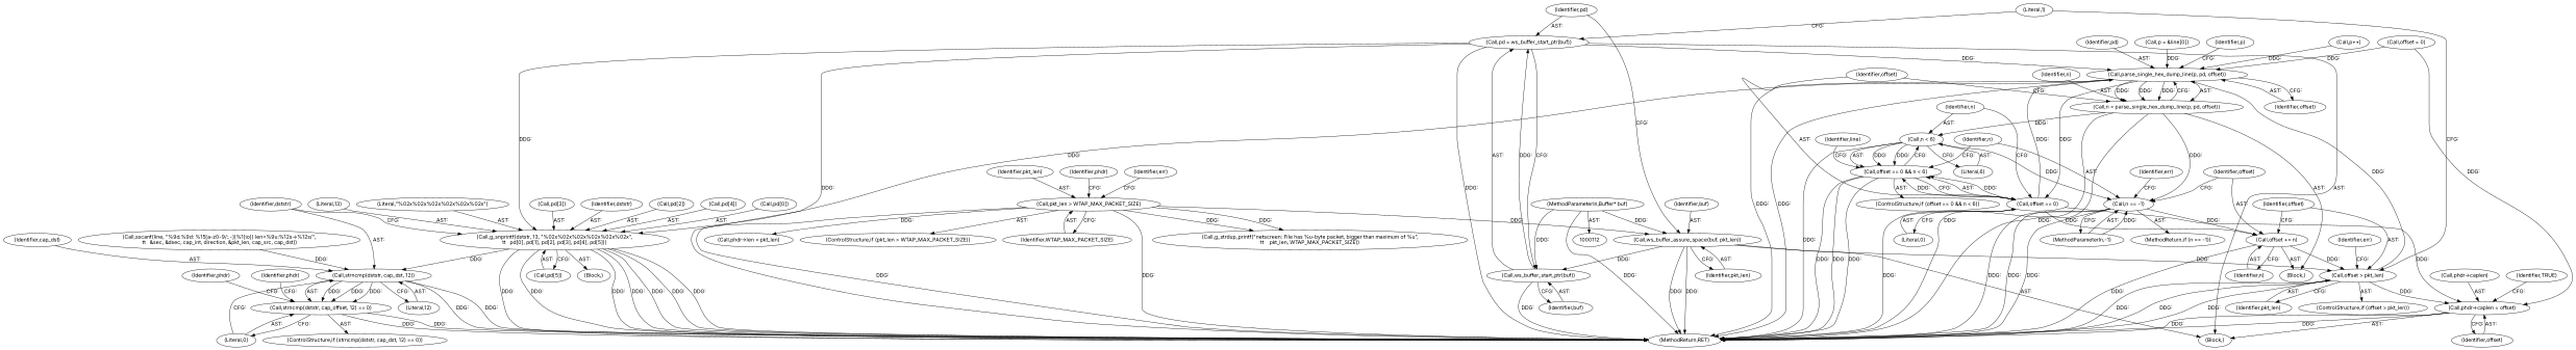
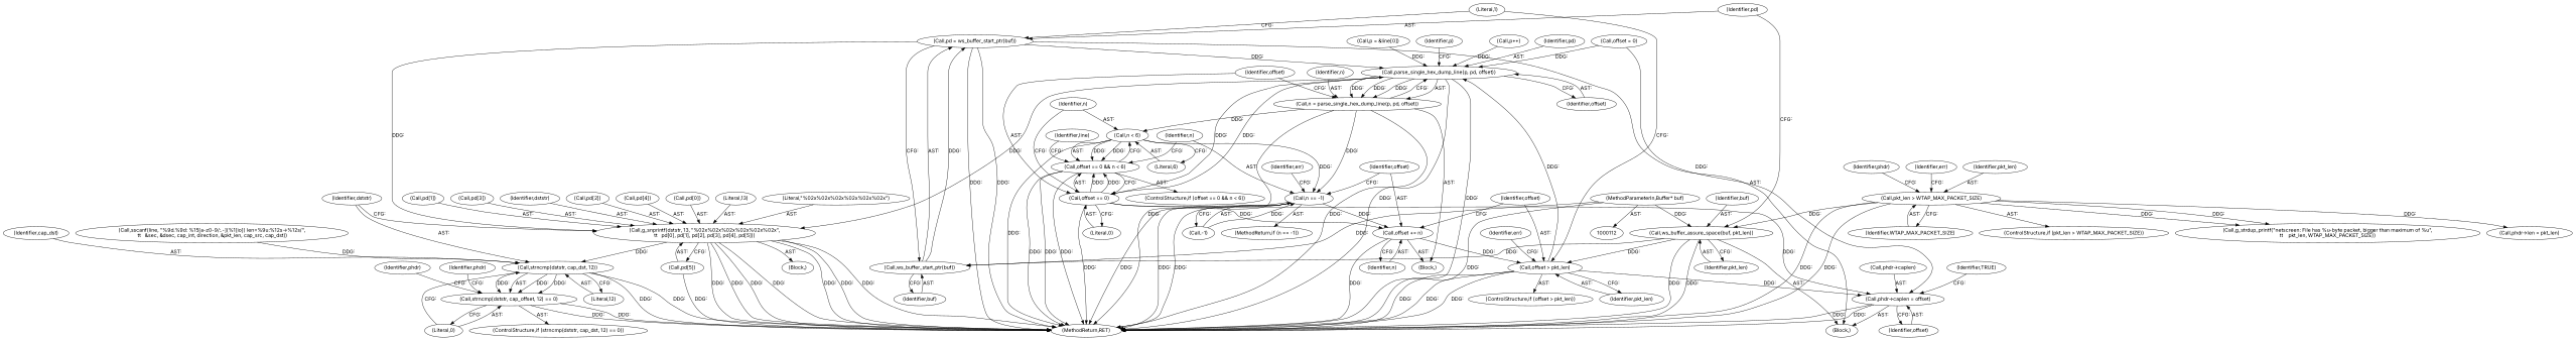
  digraph {
    fontname=Inter
    node [fontname=Inter]
    edge [fontname=Inter]
    n1 [label="(Call,pd = ws_buffer_start_ptr(buf))"]
    n2 [label="(Call,ws_buffer_start_ptr(buf))"]
    n3 [label="(Call,parse_single_hex_dump_line(p, pd, offset))"]
    n4 [label="(Call,g_snprintf(dststr, 13, \"%02x%02x%02x%02x%02x%02x\",\n\t\t   pd[0], pd[1], pd[2], pd[3], pd[4], pd[5]))"]
    n5 [label="(MethodReturn,RET)"]
    n6 [label="(Block,)"]
    n7 [label="(Identifier,buf)"]
    n8 [label="(Call,n = parse_single_hex_dump_line(p, pd, offset))"]
    n9 [label="(Call,offset == 0)"]
    n10 [label="(Identifier,offset)"]
    n11 [label="(Call,strncmp(dststr, cap_dst, 12))"]
    n12 [label="(Call,pd[5])"]
    n13 [label="(Block,)"]
    n14 [label="(Call,ws_buffer_assure_space(buf, pkt_len))"]
    n15 [label="(Call,offset > pkt_len)"]
    n16 [label="(Identifier,pkt_len)"]
    n17 [label="(Call,phdr->caplen = offset)"]
    n18 [label="(Identifier,pkt_len)"]
    n19 [label="(ControlStructure,if (offset > pkt_len))"]
    n20 [label="(MethodParameterIn,Buffer* buf)"]
    1000112
    n22 [label="(Call,pkt_len > WTAP_MAX_PACKET_SIZE)"]
    n23 [label="(Call,phdr->len = pkt_len)"]
    n24 [label="(Identifier,WTAP_MAX_PACKET_SIZE)"]
    n25 [label="(ControlStructure,if (pkt_len > WTAP_MAX_PACKET_SIZE))"]
    n26 [label="(Call,g_strdup_printf(\"netscreen: File has %u-byte packet, bigger than maximum of %u\",\n\t\t    pkt_len, WTAP_MAX_PACKET_SIZE))"]
    n27 [label="(Call,n < 6)"]
    n28 [label="(Call,n == -1)"]
    n29 [label="(Block,)"]
    n30 [label="(Call,offset == 0 && n < 6)"]
    n31 [label="(Call,offset += n)"]
    n32 [label="(Literal,0)"]
    n33 [label="(Literal,6)"]
    n34 [label="(MethodReturn,if (n == -1))"]
-   n35 [label="(MethodParameterIn,-1)"]
+   n35 [label="(Call,-1)"]
    n36 [label="(ControlStructure,if (offset == 0 && n < 6))"]
    n37 [label="(Identifier,n)"]
    n38 [label="(Identifier,offset)"]
    n39 [label="(Call,strncmp(dststr, cap_offset, 12) == 0)"]
    n40 [label="(Literal,12)"]
    n41 [label="(Literal,0)"]
    n42 [label="(ControlStructure,if (strncmp(dststr, cap_dst, 12) == 0))"]
    n43 [label="(Call,pd[3])"]
    n44 [label="(Identifier,dststr)"]
    n45 [label="(Identifier,offset)"]
    n46 [label="(Identifier,n)"]
    n47 [label="(Call,pd[2])"]
    n48 [label="(Identifier,line)"]
    n49 [label="(Identifier,err)"]
    n50 [label="(Identifier,n)"]
    n51 [label="(Call,phdr->caplen)"]
    n52 [label="(Identifier,offset)"]
    n53 [label="(Call,pd[4])"]
    n54 [label="(Identifier,n)"]
    n55 [label="(Identifier,phdr)"]
    n56 [label="(Identifier,cap_dst)"]
    n57 [label="(Identifier,phdr)"]
    n58 [label="(Identifier,buf)"]
    n59 [label="(Identifier,p)"]
    n60 [label="(Call,p++)"]
    n61 [label="(Call,offset = 0)"]
    n62 [label="(Identifier,err)"]
    n63 [label="(Literal,1)"]
    n64 [label="(Identifier,pd)"]
    n65 [label="(Identifier,err)"]
    n66 [label="(Call,pd[0])"]
    n67 [label="(Identifier,offset)"]
    n68 [label="(Identifier,dststr)"]
    n69 [label="(Identifier,TRUE)"]
    n70 [label="(Literal,13)"]
    n71 [label="(Identifier,pd)"]
    n72 [label="(Literal,\"%02x%02x%02x%02x%02x%02x\")"]
    n73 [label="(Identifier,phdr)"]
    n74 [label="(Identifier,pkt_len)"]
    n75 [label="(Call,p = &line[0])"]
    n76 [label="(Call,sscanf(line, \"%9d.%9d: %15[a-z0-9/:.-](%1[io]) len=%9u:%12s->%12s/\",\n \t\t   &sec, &dsec, cap_int, direction, &pkt_len, cap_src, cap_dst))"]
+   n77 [label="(Call,pd[1])"]
    n1 -> n2 [label="CFG: "]
    n1 -> n3 [label="DDG: "]
    n1 -> n4 [label="DDG: "]
    n1 -> n5 [label="DDG: "]
    n1 -> n5 [label="DDG: "]
    n1 -> n6 [label="AST: "]
    n2 -> n1 [label="AST: "]
    n2 -> n1 [label="DDG: "]
-   n2 -> n5 [label="DDG: "]
+   n12 -> n5 [label="DDG: "]
    n2 -> n7 [label="CFG: "]
    n3 -> n4 [label="DDG: "]
    n3 -> n5 [label="DDG: "]
    n3 -> n5 [label="DDG: "]
    n3 -> n8 [label="AST: "]
    n3 -> n8 [label="DDG: "]
    n3 -> n8 [label="DDG: "]
    n3 -> n8 [label="DDG: "]
    n3 -> n9 [label="DDG: "]
    n3 -> n10 [label="CFG: "]
    n4 -> n5 [label="DDG: "]
    n4 -> n5 [label="DDG: "]
    n4 -> n5 [label="DDG: "]
    n4 -> n5 [label="DDG: "]
    n4 -> n5 [label="DDG: "]
    n4 -> n5 [label="DDG: "]
    n4 -> n5 [label="DDG: "]
    n4 -> n11 [label="DDG: "]
    n4 -> n12 [label="CFG: "]
    n4 -> n13 [label="AST: "]
    n7 -> n2 [label="AST: "]
    n8 -> n3 [label="CFG: "]
    n8 -> n5 [label="DDG: "]
    n8 -> n5 [label="DDG: "]
    n8 -> n27 [label="DDG: "]
    n8 -> n28 [label="DDG: "]
    n8 -> n29 [label="AST: "]
    n9 -> n3 [label="DDG: "]
    n9 -> n5 [label="DDG: "]
    n9 -> n17 [label="DDG: "]
    n9 -> n30 [label="AST: "]
    n9 -> n30 [label="DDG: "]
    n9 -> n30 [label="DDG: "]
    n9 -> n31 [label="DDG: "]
    n9 -> n32 [label="CFG: "]
    n10 -> n3 [label="AST: "]
    n11 -> n5 [label="DDG: "]
    n11 -> n5 [label="DDG: "]
    n11 -> n39 [label="AST: "]
    n11 -> n39 [label="DDG: "]
    n11 -> n39 [label="DDG: "]
    n11 -> n39 [label="DDG: "]
    n11 -> n40 [label="CFG: "]
    n12 -> n4 [label="AST: "]
    n14 -> n2 [label="DDG: "]
    n14 -> n5 [label="DDG: "]
    n14 -> n5 [label="DDG: "]
    n14 -> n6 [label="AST: "]
    n14 -> n15 [label="DDG: "]
    n14 -> n16 [label="CFG: "]
    n15 -> n3 [label="DDG: "]
    n15 -> n5 [label="DDG: "]
    n15 -> n5 [label="DDG: "]
    n15 -> n5 [label="DDG: "]
    n15 -> n17 [label="DDG: "]
    n15 -> n18 [label="CFG: "]
    n15 -> n19 [label="AST: "]
    n16 -> n14 [label="AST: "]
    n17 -> n5 [label="DDG: "]
    n17 -> n5 [label="DDG: "]
    n17 -> n6 [label="AST: "]
    n17 -> n38 [label="CFG: "]
    n18 -> n15 [label="AST: "]
    n20 -> n2 [label="DDG: "]
    n20 -> n5 [label="DDG: "]
    n20 -> n14 [label="DDG: "]
    n20 -> 1000112 [label="AST: "]
    n22 -> n5 [label="DDG: "]
    n22 -> n5 [label="DDG: "]
    n22 -> n14 [label="DDG: "]
    n22 -> n23 [label="DDG: "]
    n22 -> n24 [label="CFG: "]
    n22 -> n25 [label="AST: "]
    n22 -> n26 [label="DDG: "]
    n22 -> n26 [label="DDG: "]
    n24 -> n22 [label="AST: "]
    n27 -> n5 [label="DDG: "]
    n27 -> n28 [label="DDG: "]
    n27 -> n30 [label="AST: "]
    n27 -> n30 [label="DDG: "]
    n27 -> n30 [label="DDG: "]
    n27 -> n33 [label="CFG: "]
    n28 -> n5 [label="DDG: "]
    n28 -> n5 [label="DDG: "]
    n28 -> n5 [label="DDG: "]
    n28 -> n31 [label="DDG: "]
    n28 -> n34 [label="AST: "]
    n28 -> n35 [label="CFG: "]
    n30 -> n5 [label="DDG: "]
    n30 -> n5 [label="DDG: "]
    n30 -> n5 [label="DDG: "]
    n30 -> n9 [label="CFG: "]
    n30 -> n27 [label="CFG: "]
    n30 -> n36 [label="AST: "]
    n31 -> n5 [label="DDG: "]
    n31 -> n15 [label="DDG: "]
    n31 -> n29 [label="AST: "]
    n31 -> n37 [label="CFG: "]
    n32 -> n9 [label="AST: "]
    n33 -> n27 [label="AST: "]
    n35 -> n28 [label="AST: "]
    n35 -> n28 [label="DDG: "]
    n37 -> n31 [label="AST: "]
    n38 -> n17 [label="AST: "]
    n39 -> n5 [label="DDG: "]
    n39 -> n5 [label="DDG: "]
    n39 -> n41 [label="CFG: "]
    n39 -> n42 [label="AST: "]
    n40 -> n11 [label="AST: "]
    n41 -> n11 [label="CFG: "]
    n41 -> n39 [label="AST: "]
    n43 -> n4 [label="AST: "]
    n44 -> n4 [label="AST: "]
    n45 -> n28 [label="CFG: "]
    n45 -> n31 [label="AST: "]
    n46 -> n9 [label="CFG: "]
    n46 -> n27 [label="AST: "]
    n47 -> n4 [label="AST: "]
    n48 -> n30 [label="CFG: "]
    n49 -> n15 [label="CFG: "]
    n50 -> n28 [label="AST: "]
    n50 -> n30 [label="CFG: "]
    n51 -> n17 [label="AST: "]
    n52 -> n8 [label="CFG: "]
    n52 -> n9 [label="AST: "]
    n53 -> n4 [label="AST: "]
    n54 -> n8 [label="AST: "]
    n55 -> n22 [label="CFG: "]
    n56 -> n11 [label="AST: "]
    n57 -> n39 [label="CFG: "]
    n58 -> n14 [label="AST: "]
    n59 -> n3 [label="CFG: "]
    n60 -> n3 [label="DDG: "]
    n61 -> n3 [label="DDG: "]
    n61 -> n17 [label="DDG: "]
    n62 -> n22 [label="CFG: "]
    n63 -> n1 [label="CFG: "]
    n63 -> n15 [label="CFG: "]
    n64 -> n1 [label="AST: "]
    n64 -> n14 [label="CFG: "]
    n65 -> n28 [label="CFG: "]
    n66 -> n4 [label="AST: "]
    n67 -> n15 [label="AST: "]
    n67 -> n31 [label="CFG: "]
    n68 -> n4 [label="CFG: "]
    n68 -> n11 [label="AST: "]
    n69 -> n17 [label="CFG: "]
    n70 -> n4 [label="AST: "]
    n71 -> n3 [label="AST: "]
    n72 -> n4 [label="AST: "]
    n73 -> n39 [label="CFG: "]
    n74 -> n22 [label="AST: "]
    n75 -> n3 [label="DDG: "]
    n76 -> n11 [label="DDG: "]
+   n77 -> n4 [label="AST: "]
  }
